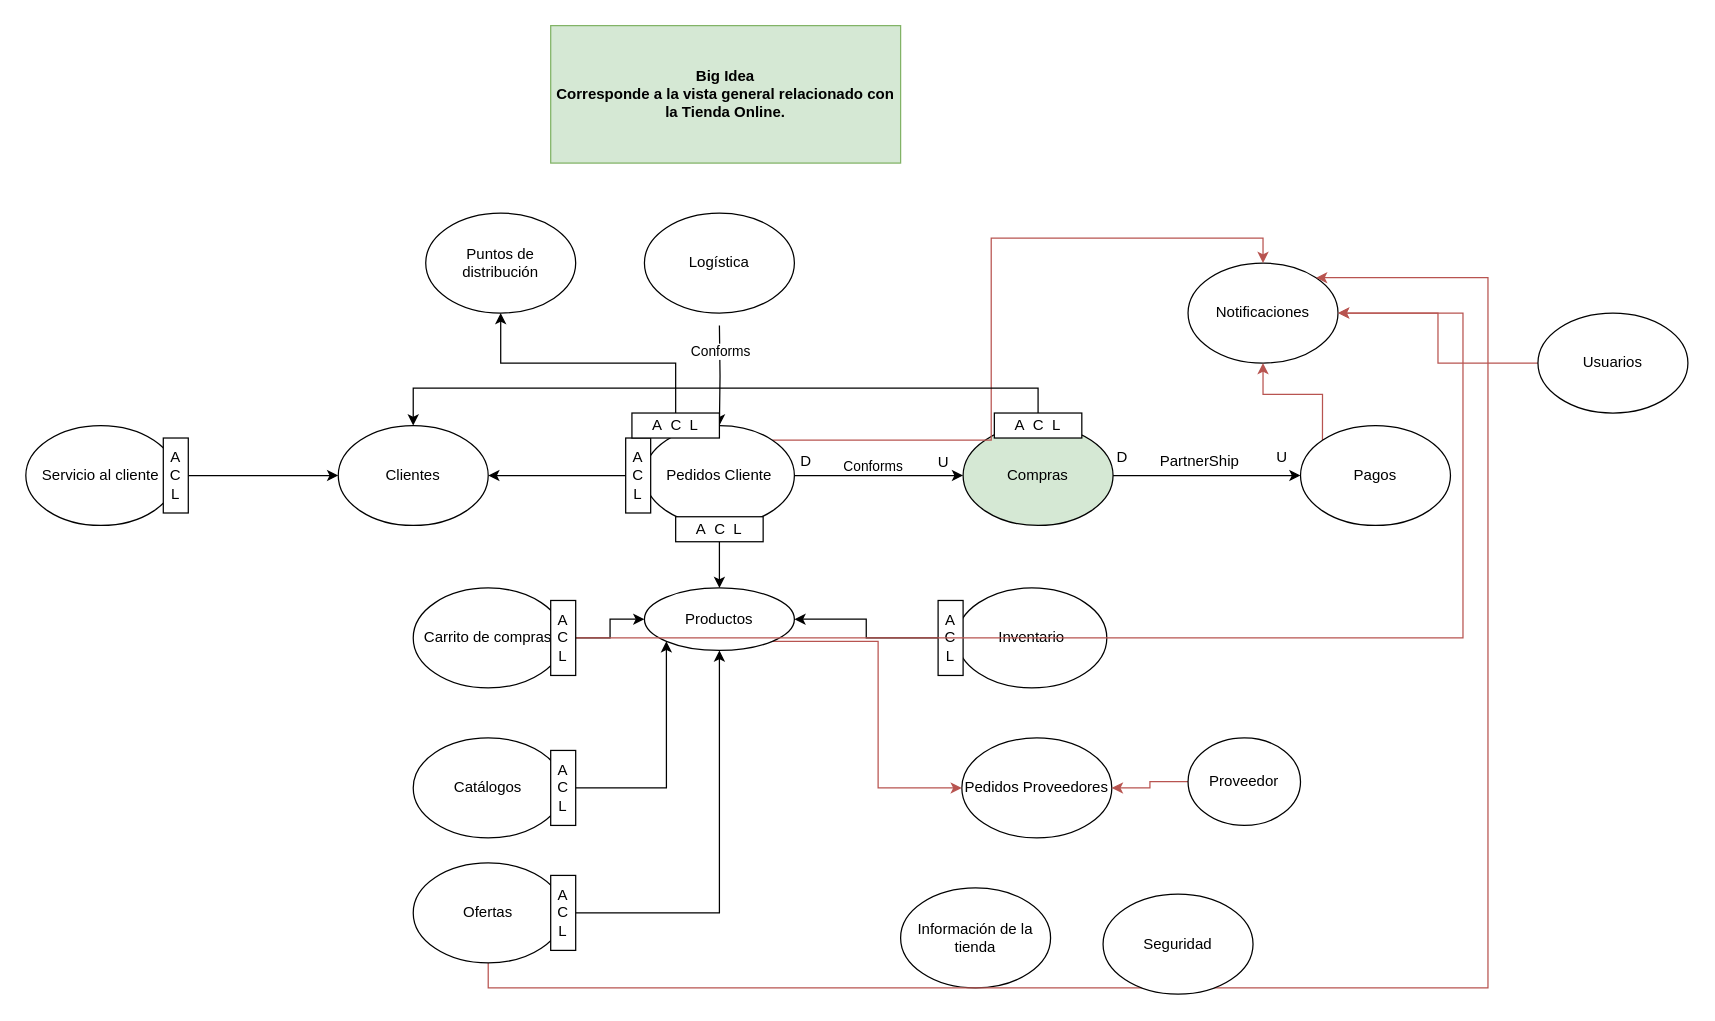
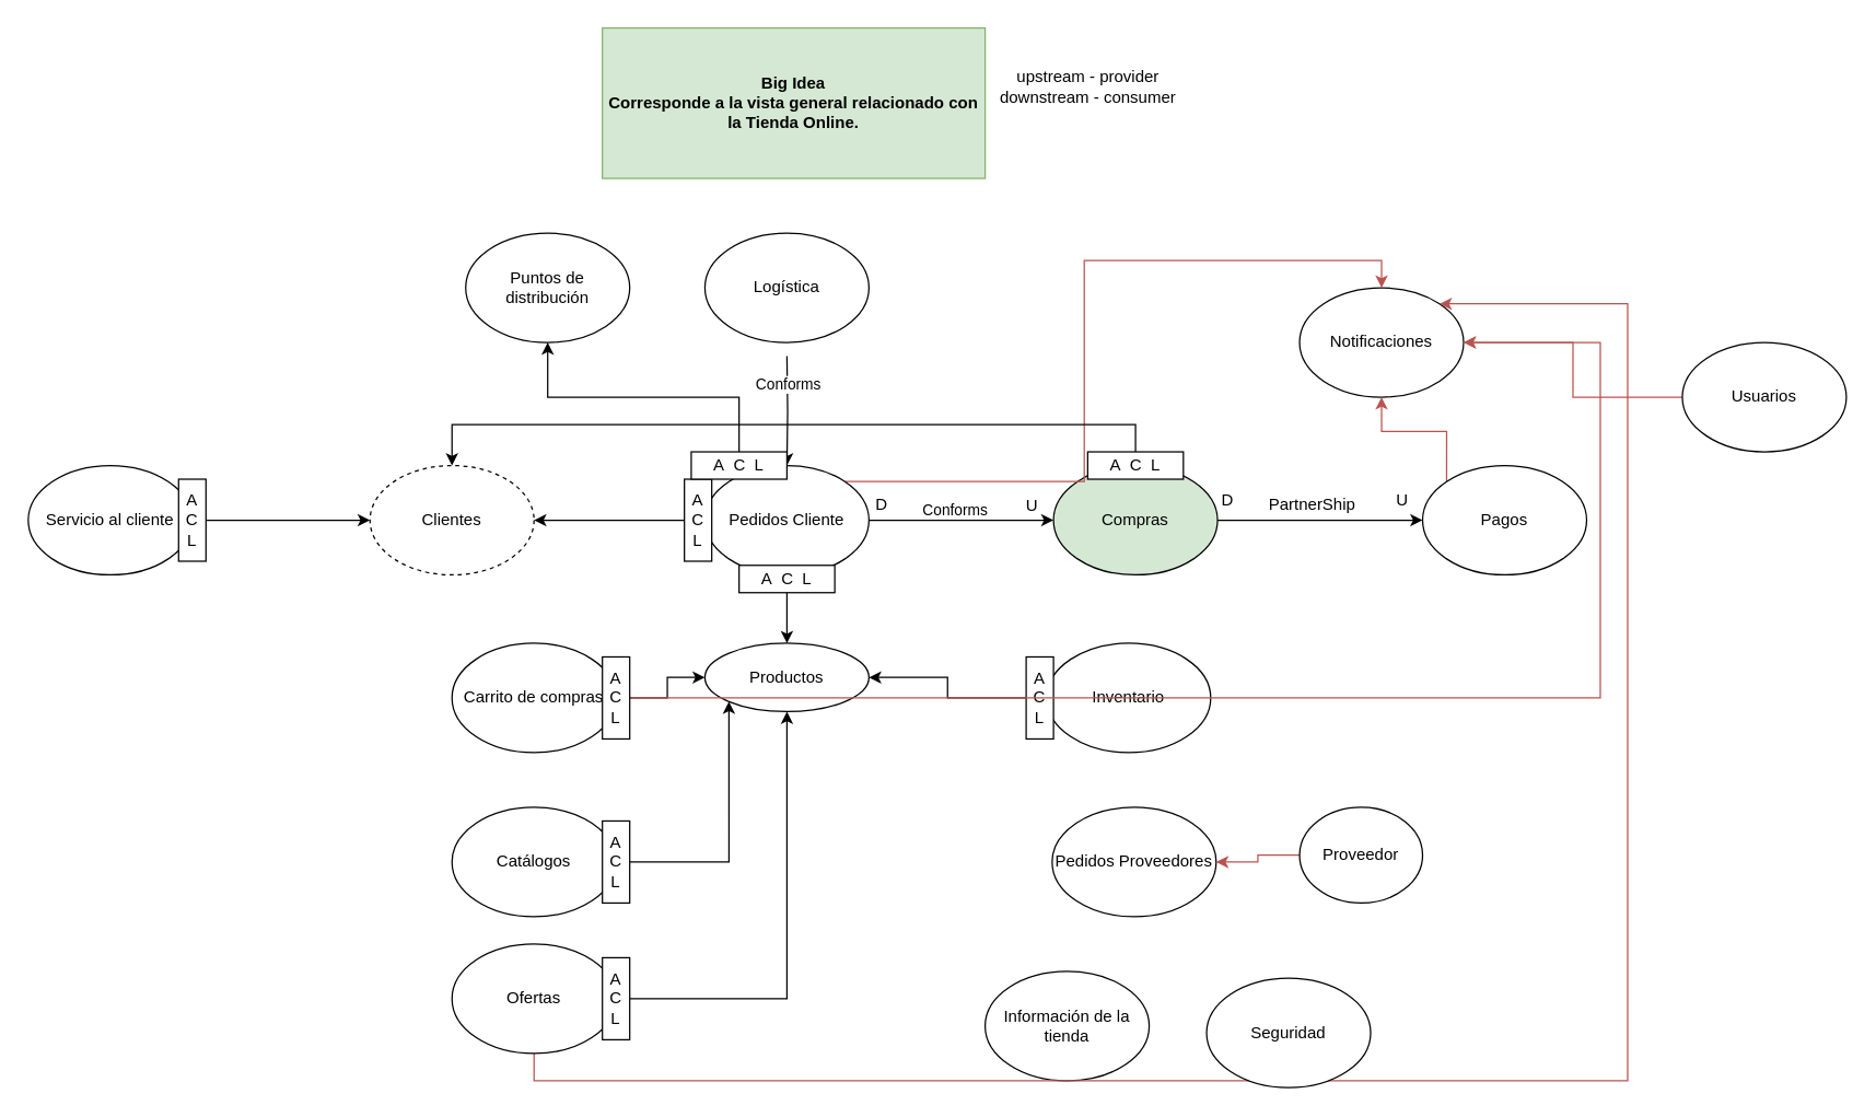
  <mxCell id="0" />
  <mxCell id="1" parent="0" />
  <mxCell id="2" value="&lt;b&gt;Big Idea&lt;br&gt;Corresponde a la vista general relacionado con la Tienda Online.&lt;br&gt;&lt;/b&gt;" style="rounded=0;whiteSpace=wrap;html=1;fillColor=#d5e8d4;strokeColor=#82b366;" parent="1" vertex="1"><mxGeometry x="440" y="20" width="280" height="110" as="geometry" /></mxCell>
  <mxCell id="3" value="Carrito de compras" style="ellipse;whiteSpace=wrap;html=1;" parent="1" vertex="1"><mxGeometry x="330" y="470" width="120" height="80" as="geometry" /></mxCell>
  <mxCell id="4" value="Notificaciones" style="ellipse;whiteSpace=wrap;html=1;" parent="1" vertex="1"><mxGeometry x="950" y="210" width="120" height="80" as="geometry" /></mxCell>
  <mxCell id="5" value="Servicio al cliente" style="ellipse;whiteSpace=wrap;html=1;" parent="1" vertex="1"><mxGeometry x="20" y="340" width="120" height="80" as="geometry" /></mxCell>
  <mxCell id="6" value="Información de la tienda" style="ellipse;whiteSpace=wrap;html=1;" parent="1" vertex="1"><mxGeometry x="720" y="710" width="120" height="80" as="geometry" /></mxCell>
  <mxCell id="7" style="edgeStyle=orthogonalEdgeStyle;rounded=0;orthogonalLoop=1;jettySize=auto;html=1;exitX=1;exitY=0.5;exitDx=0;exitDy=0;" parent="1" source="8" target="13" edge="1"><mxGeometry relative="1" as="geometry" /></mxCell>
  <mxCell id="8" value="Compras" style="ellipse;whiteSpace=wrap;html=1;fillColor=#d5e8d4;" parent="1" vertex="1"><mxGeometry x="770" y="340" width="120" height="80" as="geometry" /></mxCell>
  <mxCell id="9" style="edgeStyle=orthogonalEdgeStyle;rounded=0;orthogonalLoop=1;jettySize=auto;html=1;exitX=0;exitY=0.5;exitDx=0;exitDy=0;entryX=1;entryY=0.5;entryDx=0;entryDy=0;fillColor=#f8cecc;strokeColor=#b85450;" edge="1" parent="1" source="10" target="4"><mxGeometry relative="1" as="geometry" /></mxCell>
  <mxCell id="10" value="Usuarios" style="ellipse;whiteSpace=wrap;html=1;" parent="1" vertex="1"><mxGeometry x="1230" y="250" width="120" height="80" as="geometry" /></mxCell>
- <mxCell id="11" value="Clientes" style="ellipse;whiteSpace=wrap;html=1;" parent="1" vertex="1"><mxGeometry x="270" y="340" width="120" height="80" as="geometry" /></mxCell>
+ <mxCell id="11" value="Clientes" style="ellipse;whiteSpace=wrap;html=1;dashed=1;" parent="1" vertex="1"><mxGeometry x="270" y="340" width="120" height="80" as="geometry" /></mxCell>
  <mxCell id="12" style="edgeStyle=orthogonalEdgeStyle;rounded=0;orthogonalLoop=1;jettySize=auto;html=1;exitX=0;exitY=0;exitDx=0;exitDy=0;fillColor=#f8cecc;strokeColor=#b85450;" edge="1" parent="1" source="13" target="4"><mxGeometry relative="1" as="geometry" /></mxCell>
  <mxCell id="13" value="Pagos" style="ellipse;whiteSpace=wrap;html=1;" parent="1" vertex="1"><mxGeometry x="1040" y="340" width="120" height="80" as="geometry" /></mxCell>
  <mxCell id="14" style="edgeStyle=orthogonalEdgeStyle;rounded=0;orthogonalLoop=1;jettySize=auto;html=1;exitX=1;exitY=0.5;exitDx=0;exitDy=0;entryX=0;entryY=0.5;entryDx=0;entryDy=0;" parent="1" source="17" target="8" edge="1"><mxGeometry relative="1" as="geometry" /></mxCell>
  <mxCell id="15" value="Conforms" style="edgeLabel;html=1;align=center;verticalAlign=middle;resizable=0;points=[];" parent="14" vertex="1" connectable="0"><mxGeometry x="-0.322" y="5" relative="1" as="geometry"><mxPoint x="16" y="-3" as="offset" /></mxGeometry></mxCell>
  <mxCell id="16" style="edgeStyle=orthogonalEdgeStyle;rounded=0;orthogonalLoop=1;jettySize=auto;html=1;exitX=1;exitY=0;exitDx=0;exitDy=0;entryX=0.5;entryY=0;entryDx=0;entryDy=0;fillColor=#f8cecc;strokeColor=#b85450;" edge="1" parent="1" source="17" target="4"><mxGeometry relative="1" as="geometry" /></mxCell>
  <mxCell id="17" value="Pedidos Cliente" style="ellipse;whiteSpace=wrap;html=1;" parent="1" vertex="1"><mxGeometry x="515" y="340" width="120" height="80" as="geometry" /></mxCell>
  <mxCell id="18" value="Pedidos Proveedores" style="ellipse;whiteSpace=wrap;html=1;" parent="1" vertex="1"><mxGeometry x="769" y="590" width="120" height="80" as="geometry" /></mxCell>
- <mxCell id="19" style="edgeStyle=orthogonalEdgeStyle;rounded=0;orthogonalLoop=1;jettySize=auto;html=1;exitX=1;exitY=1;exitDx=0;exitDy=0;entryX=0;entryY=0.5;entryDx=0;entryDy=0;fillColor=#f8cecc;strokeColor=#b85450;" edge="1" parent="1" source="20" target="18"><mxGeometry relative="1" as="geometry" /></mxCell>
  <mxCell id="20" value="Productos" style="ellipse;whiteSpace=wrap;html=1;" parent="1" vertex="1"><mxGeometry x="515" y="470" width="120" height="50" as="geometry" /></mxCell>
  <mxCell id="21" value="Inventario" style="ellipse;whiteSpace=wrap;html=1;" parent="1" vertex="1"><mxGeometry x="765" y="470" width="120" height="80" as="geometry" /></mxCell>
  <mxCell id="22" value="Catálogos" style="ellipse;whiteSpace=wrap;html=1;" parent="1" vertex="1"><mxGeometry x="330" y="590" width="120" height="80" as="geometry" /></mxCell>
  <mxCell id="23" style="edgeStyle=orthogonalEdgeStyle;rounded=0;orthogonalLoop=1;jettySize=auto;html=1;exitX=0.5;exitY=1;exitDx=0;exitDy=0;entryX=1;entryY=0;entryDx=0;entryDy=0;fillColor=#f8cecc;strokeColor=#b85450;" edge="1" parent="1" source="24" target="4"><mxGeometry relative="1" as="geometry"><Array as="points"><mxPoint x="390" y="790" /><mxPoint x="1190" y="790" /><mxPoint x="1190" y="222" /></Array></mxGeometry></mxCell>
  <mxCell id="24" value="Ofertas" style="ellipse;whiteSpace=wrap;html=1;" parent="1" vertex="1"><mxGeometry x="330" y="690" width="120" height="80" as="geometry" /></mxCell>
  <mxCell id="25" value="Seguridad" style="ellipse;whiteSpace=wrap;html=1;" parent="1" vertex="1"><mxGeometry x="882" y="715" width="120" height="80" as="geometry" /></mxCell>
  <mxCell id="26" value="Logística" style="ellipse;whiteSpace=wrap;html=1;" parent="1" vertex="1"><mxGeometry x="515" y="170" width="120" height="80" as="geometry" /></mxCell>
  <mxCell id="27" style="edgeStyle=orthogonalEdgeStyle;rounded=0;orthogonalLoop=1;jettySize=auto;html=1;exitX=1;exitY=0.5;exitDx=0;exitDy=0;entryX=0;entryY=1;entryDx=0;entryDy=0;" parent="1" source="28" target="20" edge="1"><mxGeometry relative="1" as="geometry"><mxPoint x="470" y="630" as="targetPoint" /></mxGeometry></mxCell>
  <mxCell id="28" value="A&lt;br&gt;C&lt;br&gt;L" style="rounded=0;whiteSpace=wrap;html=1;" parent="1" vertex="1"><mxGeometry x="440" y="600" width="20" height="60" as="geometry" /></mxCell>
  <mxCell id="29" style="edgeStyle=orthogonalEdgeStyle;rounded=0;orthogonalLoop=1;jettySize=auto;html=1;exitX=1;exitY=0.5;exitDx=0;exitDy=0;entryX=0.5;entryY=1;entryDx=0;entryDy=0;" parent="1" source="30" target="20" edge="1"><mxGeometry relative="1" as="geometry" /></mxCell>
  <mxCell id="30" value="A&lt;br&gt;C&lt;br&gt;L" style="rounded=0;whiteSpace=wrap;html=1;" parent="1" vertex="1"><mxGeometry x="440" y="700" width="20" height="60" as="geometry" /></mxCell>
  <mxCell id="31" style="edgeStyle=orthogonalEdgeStyle;rounded=0;orthogonalLoop=1;jettySize=auto;html=1;exitX=0;exitY=0.5;exitDx=0;exitDy=0;entryX=1;entryY=0.5;entryDx=0;entryDy=0;" parent="1" source="32" target="20" edge="1"><mxGeometry relative="1" as="geometry" /></mxCell>
  <mxCell id="32" value="A&lt;br&gt;C&lt;br&gt;L" style="rounded=0;whiteSpace=wrap;html=1;" parent="1" vertex="1"><mxGeometry x="750" y="480" width="20" height="60" as="geometry" /></mxCell>
  <mxCell id="33" style="edgeStyle=orthogonalEdgeStyle;rounded=0;orthogonalLoop=1;jettySize=auto;html=1;exitX=1;exitY=0.5;exitDx=0;exitDy=0;entryX=0;entryY=0.5;entryDx=0;entryDy=0;" parent="1" source="35" target="20" edge="1"><mxGeometry relative="1" as="geometry" /></mxCell>
  <mxCell id="34" style="edgeStyle=orthogonalEdgeStyle;rounded=0;orthogonalLoop=1;jettySize=auto;html=1;exitX=1;exitY=0.5;exitDx=0;exitDy=0;entryX=1;entryY=0.5;entryDx=0;entryDy=0;fillColor=#f8cecc;strokeColor=#b85450;" edge="1" parent="1" source="35" target="4"><mxGeometry relative="1" as="geometry"><Array as="points"><mxPoint x="1170" y="510" /><mxPoint x="1170" y="250" /></Array></mxGeometry></mxCell>
  <mxCell id="35" value="A&lt;br&gt;C&lt;br&gt;L" style="rounded=0;whiteSpace=wrap;html=1;" parent="1" vertex="1"><mxGeometry x="440" y="480" width="20" height="60" as="geometry" /></mxCell>
  <mxCell id="36" style="edgeStyle=orthogonalEdgeStyle;rounded=0;orthogonalLoop=1;jettySize=auto;html=1;exitX=0.5;exitY=1;exitDx=0;exitDy=0;" parent="1" source="37" target="20" edge="1"><mxGeometry relative="1" as="geometry" /></mxCell>
  <mxCell id="37" value="A&amp;nbsp; C&amp;nbsp; L" style="rounded=0;whiteSpace=wrap;html=1;" parent="1" vertex="1"><mxGeometry x="540" y="413" width="70" height="20" as="geometry" /></mxCell>
  <mxCell id="38" value="Puntos de distribución" style="ellipse;whiteSpace=wrap;html=1;" parent="1" vertex="1"><mxGeometry x="340" y="170" width="120" height="80" as="geometry" /></mxCell>
  <mxCell id="39" value="PartnerShip" style="text;html=1;align=center;verticalAlign=middle;resizable=0;points=[];autosize=1;strokeColor=none;fillColor=none;" parent="1" vertex="1"><mxGeometry x="914" y="354" width="90" height="30" as="geometry" /></mxCell>
+ <mxCell id="40" value="upstream - provider&lt;br&gt;downstream - consumer" style="text;html=1;align=center;verticalAlign=middle;resizable=0;points=[];autosize=1;strokeColor=none;fillColor=none;" parent="1" vertex="1"><mxGeometry x="720" y="43" width="150" height="40" as="geometry" /></mxCell>
  <mxCell id="41" value="D" style="text;html=1;align=center;verticalAlign=middle;resizable=0;points=[];autosize=1;strokeColor=none;fillColor=none;" parent="1" vertex="1"><mxGeometry x="629" y="354" width="30" height="30" as="geometry" /></mxCell>
  <mxCell id="42" value="U" style="text;html=1;align=center;verticalAlign=middle;resizable=0;points=[];autosize=1;strokeColor=none;fillColor=none;" parent="1" vertex="1"><mxGeometry x="739" y="355" width="30" height="30" as="geometry" /></mxCell>
  <mxCell id="43" value="D" style="text;html=1;align=center;verticalAlign=middle;resizable=0;points=[];autosize=1;strokeColor=none;fillColor=none;" parent="1" vertex="1"><mxGeometry x="882" y="351" width="30" height="30" as="geometry" /></mxCell>
  <mxCell id="44" value="U" style="text;html=1;align=center;verticalAlign=middle;resizable=0;points=[];autosize=1;strokeColor=none;fillColor=none;" parent="1" vertex="1"><mxGeometry x="1010" y="351" width="30" height="30" as="geometry" /></mxCell>
  <mxCell id="45" style="edgeStyle=orthogonalEdgeStyle;rounded=0;orthogonalLoop=1;jettySize=auto;html=1;exitX=0;exitY=0.5;exitDx=0;exitDy=0;entryX=1;entryY=0.5;entryDx=0;entryDy=0;" parent="1" source="46" target="11" edge="1"><mxGeometry relative="1" as="geometry" /></mxCell>
  <mxCell id="46" value="A&lt;br&gt;C&lt;br&gt;L" style="rounded=0;whiteSpace=wrap;html=1;" parent="1" vertex="1"><mxGeometry x="500" y="350" width="20" height="60" as="geometry" /></mxCell>
  <mxCell id="47" style="edgeStyle=orthogonalEdgeStyle;rounded=0;orthogonalLoop=1;jettySize=auto;html=1;exitX=0.5;exitY=0;exitDx=0;exitDy=0;entryX=0.5;entryY=0;entryDx=0;entryDy=0;" parent="1" source="48" target="11" edge="1"><mxGeometry relative="1" as="geometry" /></mxCell>
  <mxCell id="48" value="A&amp;nbsp; C&amp;nbsp; L" style="rounded=0;whiteSpace=wrap;html=1;" parent="1" vertex="1"><mxGeometry x="795" y="330" width="70" height="20" as="geometry" /></mxCell>
  <mxCell id="49" style="edgeStyle=orthogonalEdgeStyle;rounded=0;orthogonalLoop=1;jettySize=auto;html=1;exitX=1;exitY=0.5;exitDx=0;exitDy=0;" parent="1" source="50" target="11" edge="1"><mxGeometry relative="1" as="geometry" /></mxCell>
  <mxCell id="50" value="A&lt;br&gt;C&lt;br&gt;L" style="rounded=0;whiteSpace=wrap;html=1;" parent="1" vertex="1"><mxGeometry x="130" y="350" width="20" height="60" as="geometry" /></mxCell>
  <mxCell id="51" style="edgeStyle=orthogonalEdgeStyle;rounded=0;orthogonalLoop=1;jettySize=auto;html=1;exitX=0.5;exitY=1;exitDx=0;exitDy=0;entryX=0.5;entryY=0;entryDx=0;entryDy=0;" parent="1" target="17" edge="1"><mxGeometry relative="1" as="geometry"><mxPoint x="575" y="260" as="sourcePoint" /></mxGeometry></mxCell>
  <mxCell id="52" value="Conforms" style="edgeLabel;html=1;align=center;verticalAlign=middle;resizable=0;points=[];" parent="1" vertex="1" connectable="0"><mxGeometry x="575" y="280" as="geometry" /></mxCell>
  <mxCell id="53" style="edgeStyle=orthogonalEdgeStyle;rounded=0;orthogonalLoop=1;jettySize=auto;html=1;exitX=0.5;exitY=0;exitDx=0;exitDy=0;entryX=0.5;entryY=1;entryDx=0;entryDy=0;" parent="1" source="54" target="38" edge="1"><mxGeometry relative="1" as="geometry" /></mxCell>
  <mxCell id="54" value="A&amp;nbsp; C&amp;nbsp; L" style="rounded=0;whiteSpace=wrap;html=1;" parent="1" vertex="1"><mxGeometry x="505" y="330" width="70" height="20" as="geometry" /></mxCell>
  <mxCell id="55" value="" style="edgeStyle=orthogonalEdgeStyle;rounded=0;orthogonalLoop=1;jettySize=auto;html=1;fillColor=#f8cecc;strokeColor=#b85450;" edge="1" parent="1" source="56" target="18"><mxGeometry relative="1" as="geometry" /></mxCell>
  <mxCell id="56" value="Proveedor" style="ellipse;whiteSpace=wrap;html=1;" vertex="1" parent="1"><mxGeometry x="950" y="590" width="90" height="70" as="geometry" /></mxCell>
